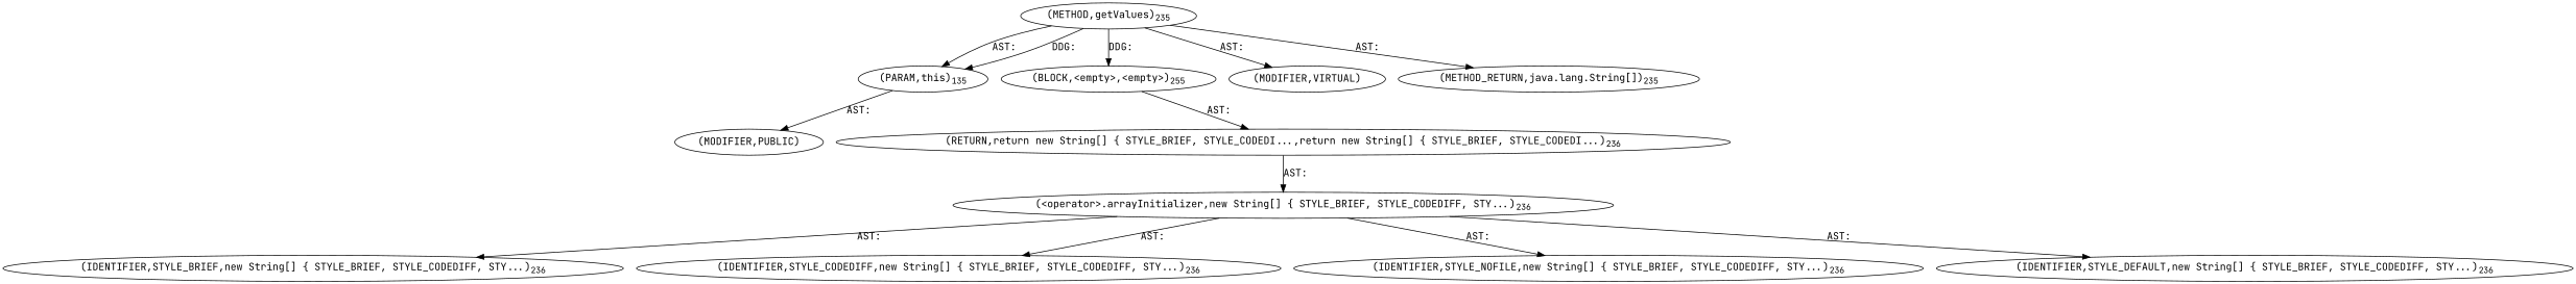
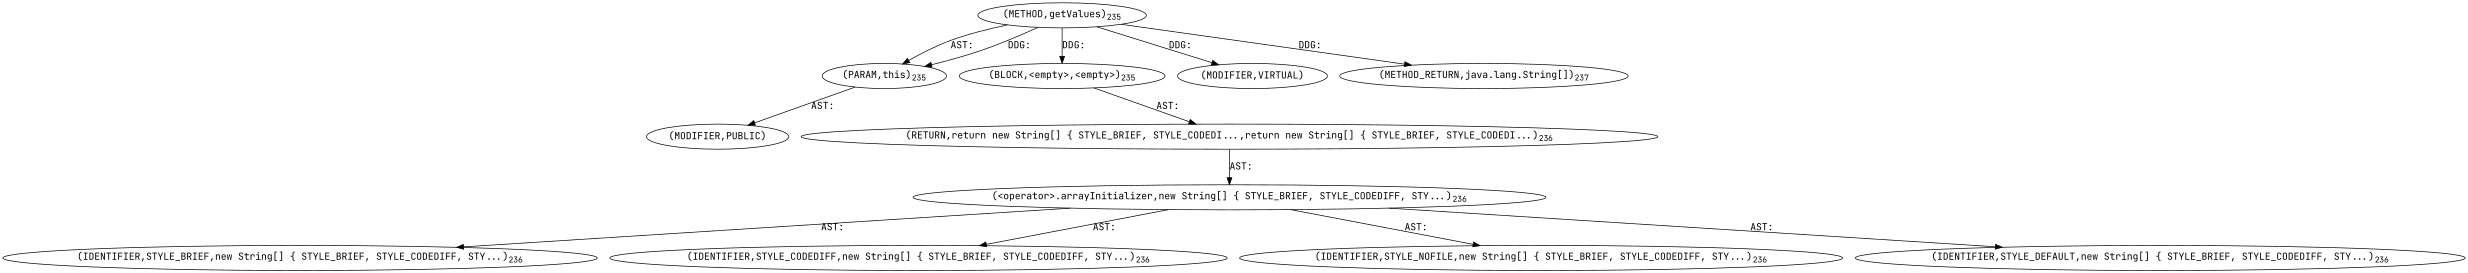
  digraph {
    fontname="JetBrains Mono"
    node [fontname="JetBrains Mono"]
    edge [fontname="JetBrains Mono"]
    n1 [label=<(METHOD,getValues)<SUB>235</SUB>>]
-   n2 [label=<(PARAM,this)<SUB>135</SUB>>]
-   n3 [label=<(BLOCK,&lt;empty&gt;,&lt;empty&gt;)<SUB>255</SUB>>]
+   n2 [label=<(PARAM,this)<SUB>235</SUB>>]
+   n3 [label=<(BLOCK,&lt;empty&gt;,&lt;empty&gt;)<SUB>235</SUB>>]
    n4 [label=<(MODIFIER,VIRTUAL)>]
-   n5 [label=<(METHOD_RETURN,java.lang.String[])<SUB>235</SUB>>]
+   n5 [label=<(METHOD_RETURN,java.lang.String[])<SUB>237</SUB>>]
    n6 [label=<(MODIFIER,PUBLIC)>]
    n7 [label=<(RETURN,return new String[] { STYLE_BRIEF, STYLE_CODEDI...,return new String[] { STYLE_BRIEF, STYLE_CODEDI...)<SUB>236</SUB>>]
    n8 [label=<(&lt;operator&gt;.arrayInitializer,new String[] { STYLE_BRIEF, STYLE_CODEDIFF, STY...)<SUB>236</SUB>>]
    n9 [label=<(IDENTIFIER,STYLE_BRIEF,new String[] { STYLE_BRIEF, STYLE_CODEDIFF, STY...)<SUB>236</SUB>>]
    n10 [label=<(IDENTIFIER,STYLE_CODEDIFF,new String[] { STYLE_BRIEF, STYLE_CODEDIFF, STY...)<SUB>236</SUB>>]
    n11 [label=<(IDENTIFIER,STYLE_NOFILE,new String[] { STYLE_BRIEF, STYLE_CODEDIFF, STY...)<SUB>236</SUB>>]
    n12 [label=<(IDENTIFIER,STYLE_DEFAULT,new String[] { STYLE_BRIEF, STYLE_CODEDIFF, STY...)<SUB>236</SUB>>]
    n1 -> n2 [label="AST: "]
    n1 -> n2 [label="DDG: "]
    n1 -> n3 [label="DDG: "]
-   n1 -> n4 [label="AST: "]
-   n1 -> n5 [label="AST: "]
+   n1 -> n4 [label="DDG: "]
+   n1 -> n5 [label="DDG: "]
    n2 -> n6 [label="AST: "]
    n3 -> n7 [label="AST: "]
    n7 -> n8 [label="AST: "]
    n8 -> n9 [label="AST: "]
    n8 -> n10 [label="AST: "]
    n8 -> n11 [label="AST: "]
    n8 -> n12 [label="AST: "]
  }
